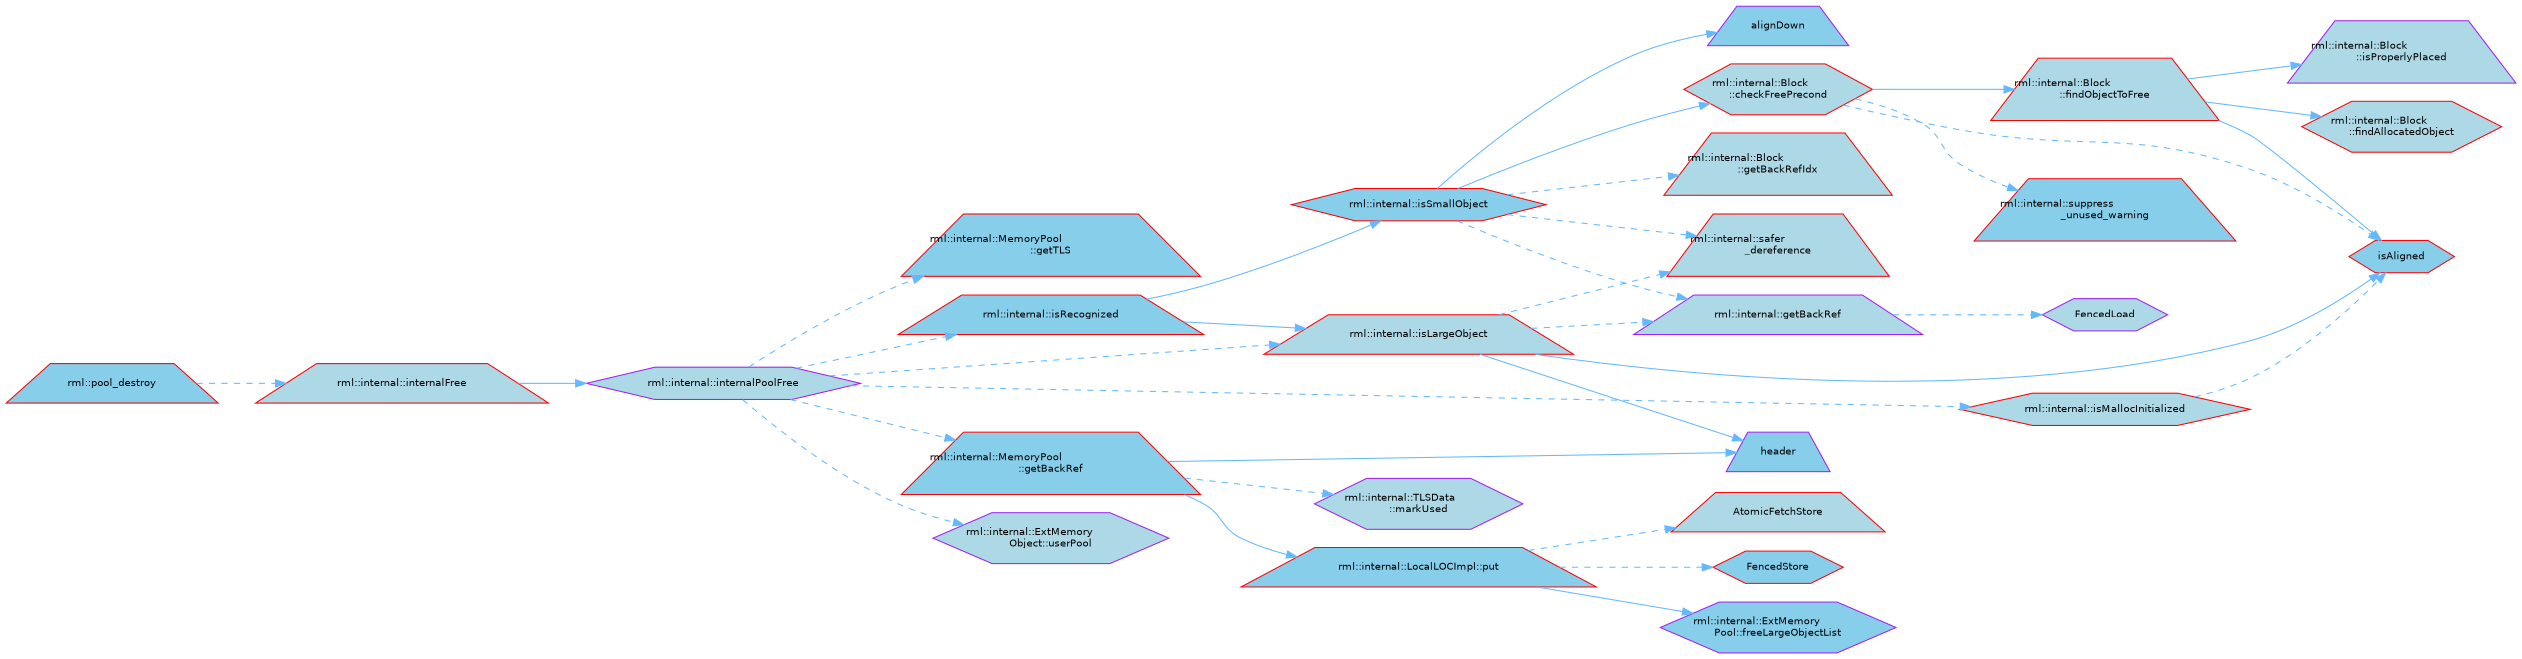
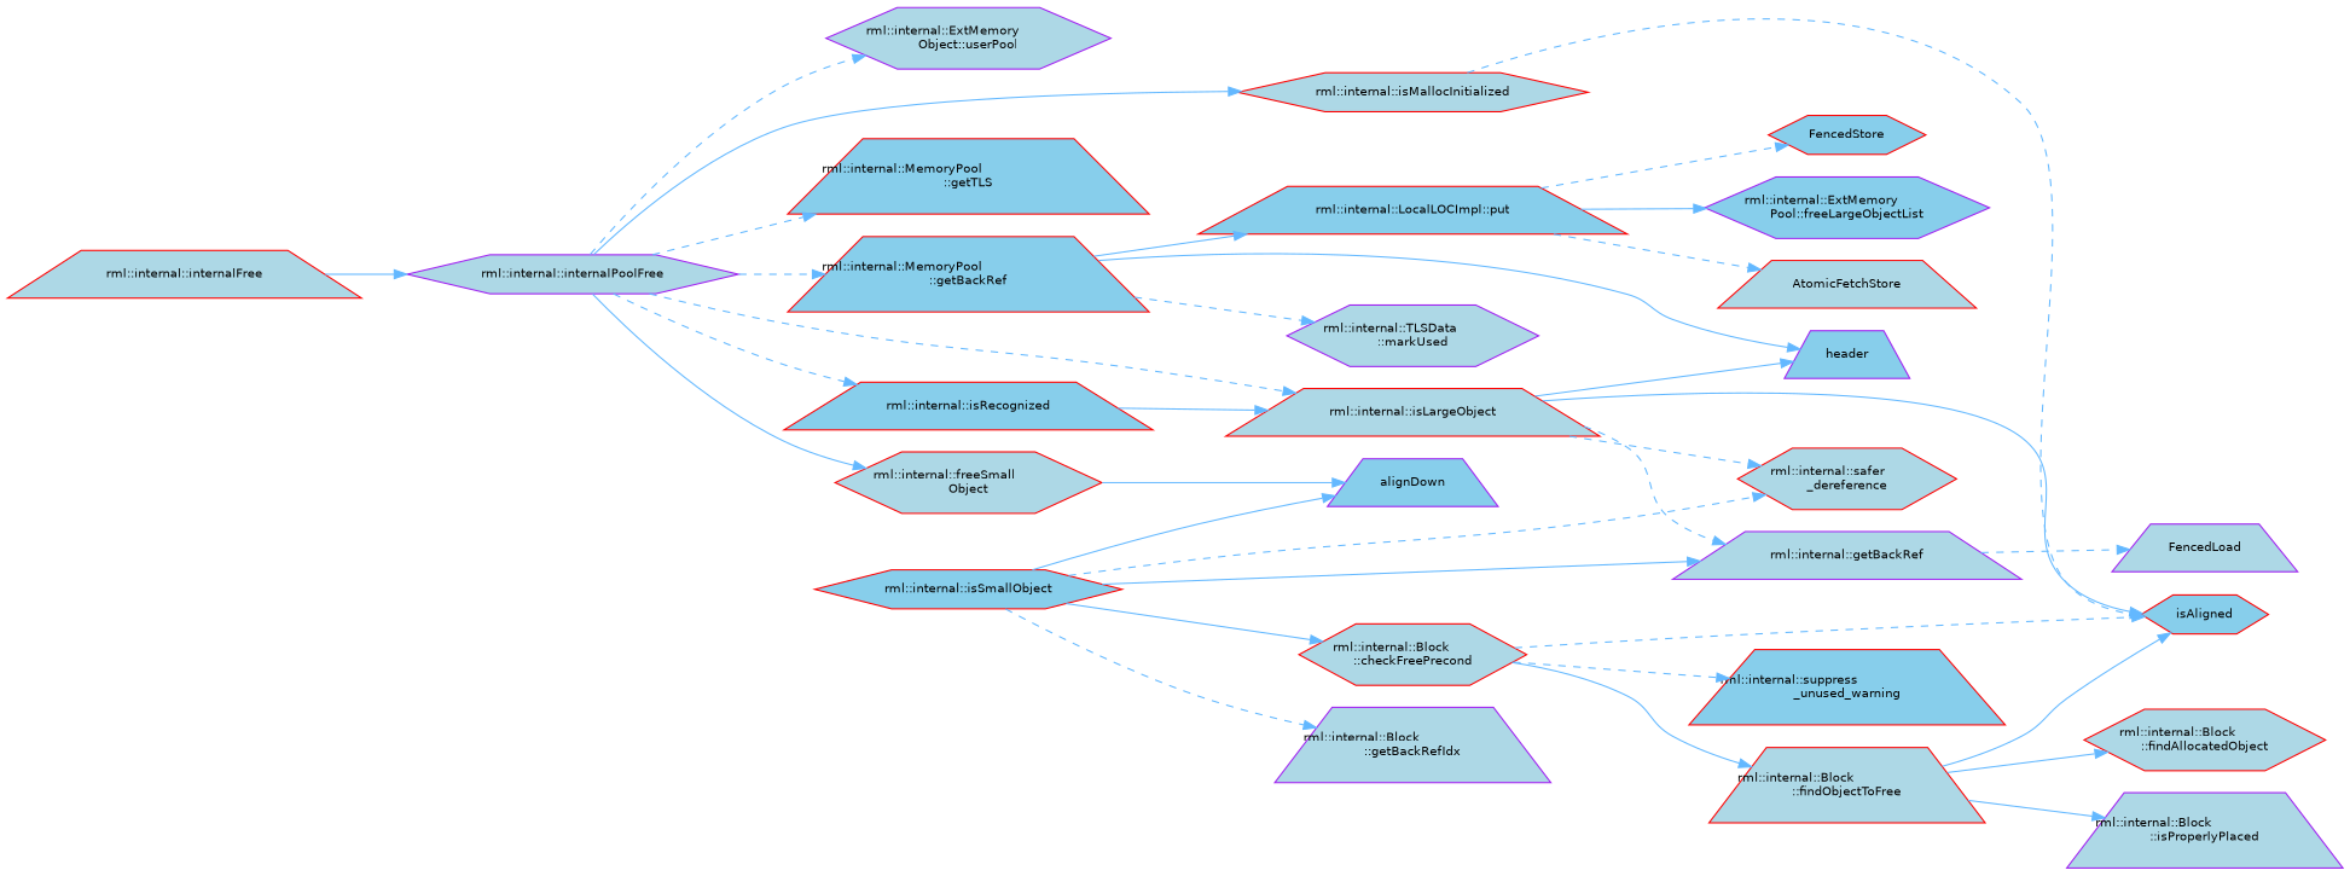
  digraph {
    rankdir=LR
    node [color=red fillcolor=lightblue fontname=Helvetica fontsize=10 shape=trapezium style=filled]
    edge [color=steelblue1 fontname=Helvetica fontsize=10 labelfontname=Helvetica labelfontsize=10 style=dashed]
-   n1 [fillcolor=skyblue fontcolor=black height=0.2 label="rml::pool_destroy" width=0.4]
    n2 [height=0.2 label="rml::internal::internalFree" width=0.4]
    n3 [color=purple height=0.2 label="rml::internal::internalPoolFree" shape=hexagon width=0.4]
+   n4 [height=0.2 label="rml::internal::freeSmall\lObject" shape=hexagon width=0.4]
    n5 [fillcolor=skyblue height=0.2 label="rml::internal::MemoryPool\l::getTLS" width=0.4]
    n6 [height=0.2 label="rml::internal::isLargeObject" width=0.4]
    n7 [height=0.2 label="rml::internal::isMallocInitialized" shape=hexagon width=0.4]
    n8 [fillcolor=skyblue height=0.2 label="rml::internal::isRecognized" width=0.4]
    n9 [fillcolor=skyblue height=0.2 label="rml::internal::MemoryPool\l::getBackRef" width=0.4]
    n10 [color=purple height=0.2 label="rml::internal::ExtMemory\lObject::userPool" shape=hexagon width=0.4]
    n11 [color=purple fillcolor=skyblue height=0.2 label=alignDown width=0.4]
    n12 [color=purple height=0.2 label="rml::internal::getBackRef" width=0.4]
    n13 [color=purple fillcolor=skyblue height=0.2 label=header width=0.4]
    n14 [fillcolor=skyblue height=0.2 label=isAligned shape=hexagon width=0.4]
-   n15 [height=0.2 label="rml::internal::safer\l_dereference" width=0.4]
+   n15 [height=0.2 label="rml::internal::safer\l_dereference" shape=hexagon width=0.4]
    n16 [fillcolor=skyblue height=0.2 label="rml::internal::isSmallObject" shape=hexagon width=0.4]
    n17 [color=purple height=0.2 label="rml::internal::TLSData\l::markUsed" shape=hexagon width=0.4]
    n18 [fillcolor=skyblue height=0.2 label="rml::internal::LocalLOCImpl::put" width=0.4]
-   n19 [color=purple height=0.2 label=FencedLoad shape=hexagon width=0.4]
+   n19 [color=purple height=0.2 label=FencedLoad width=0.4]
    n20 [height=0.2 label="rml::internal::Block\l::checkFreePrecond" shape=hexagon width=0.4]
-   n21 [height=0.2 label="rml::internal::Block\l::getBackRefIdx" width=0.4]
+   n21 [color=purple height=0.2 label="rml::internal::Block\l::getBackRefIdx" width=0.4]
    n22 [height=0.2 label="rml::internal::Block\l::findObjectToFree" width=0.4]
    n23 [fillcolor=skyblue height=0.2 label="rml::internal::suppress\l_unused_warning" width=0.4]
    n24 [height=0.2 label="rml::internal::Block\l::findAllocatedObject" shape=hexagon width=0.4]
    n25 [color=purple height=0.2 label="rml::internal::Block\l::isProperlyPlaced" width=0.4]
    n26 [height=0.2 label=AtomicFetchStore width=0.4]
    n27 [fillcolor=skyblue height=0.2 label=FencedStore shape=hexagon width=0.4]
    n28 [color=purple fillcolor=skyblue height=0.2 label="rml::internal::ExtMemory\lPool::freeLargeObjectList" shape=hexagon width=0.4]
-   n1 -> n2
    n2 -> n3 [style=solid]
+   n3 -> n4 [style=solid]
    n3 -> n5
    n3 -> n6
-   n3 -> n7
+   n3 -> n7 [style=solid]
    n3 -> n8
    n3 -> n9
    n3 -> n10
+   n4 -> n11 [style=solid]
    n6 -> n12
    n6 -> n13 [style=solid]
    n6 -> n14 [style=solid]
    n6 -> n15
    n7 -> n14
    n8 -> n6 [style=solid]
-   n8 -> n16 [style=solid]
    n9 -> n13 [style=solid]
    n9 -> n17
    n9 -> n18 [style=solid]
    n12 -> n19
    n16 -> n11 [style=solid]
-   n16 -> n12
+   n16 -> n12 [style=solid]
    n16 -> n15
    n16 -> n20 [style=solid]
    n16 -> n21
    n18 -> n26
    n18 -> n27
    n18 -> n28 [style=solid]
    n20 -> n14
    n20 -> n22 [style=solid]
    n20 -> n23
    n22 -> n14 [style=solid]
    n22 -> n24 [style=solid]
    n22 -> n25 [style=solid]
  }
